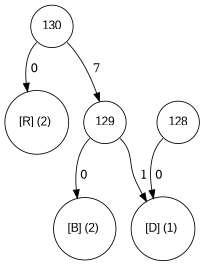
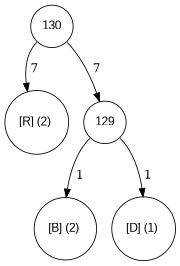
  digraph {
    node [fontname=Arial shape=circle]
    edge [tailport=sw]
    n1 [label="[R] (2) " width=0.5]
    130 [width=0.5]
    n3 [label=129 width=0.5]
    n4 [label="[B] (2) " width=0.5]
    n5 [label="[D] (1) " width=0.5]
-   n6 [label=128 width=0.5]
-   130 -> n1 [label=" 0"]
+   130 -> n1 [label=" 7"]
    130 -> n3 [label=" 7" tailport=se]
-   n3 -> n4 [label=" 0"]
+   n3 -> n4 [label=" 1"]
    n3 -> n5 [label=" 1" tailport=se]
-   n6 -> n5 [label=" 0"]
  }
